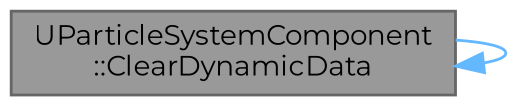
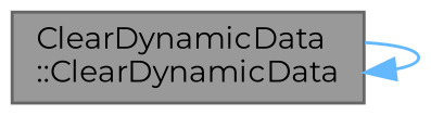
  digraph {
    rankdir=TB
    fontname=Montserrat
-   n1 [color=gray40 fillcolor=grey60 fontcolor=black fontname=Montserrat fontsize=10 height=0.2 label="UParticleSystemComponent\l::ClearDynamicData" shape=box style=filled width=0.4]
+   n1 [color=gray40 fillcolor=grey60 fontcolor=black fontname=Montserrat fontsize=10 height=0.2 label="ClearDynamicData\l::ClearDynamicData" shape=box style=filled width=0.4]
    n1 -> n1 [color=steelblue1 fontname=Montserrat fontsize=10 labelfontname=Helvetica labelfontsize=10 style=solid]
  }
